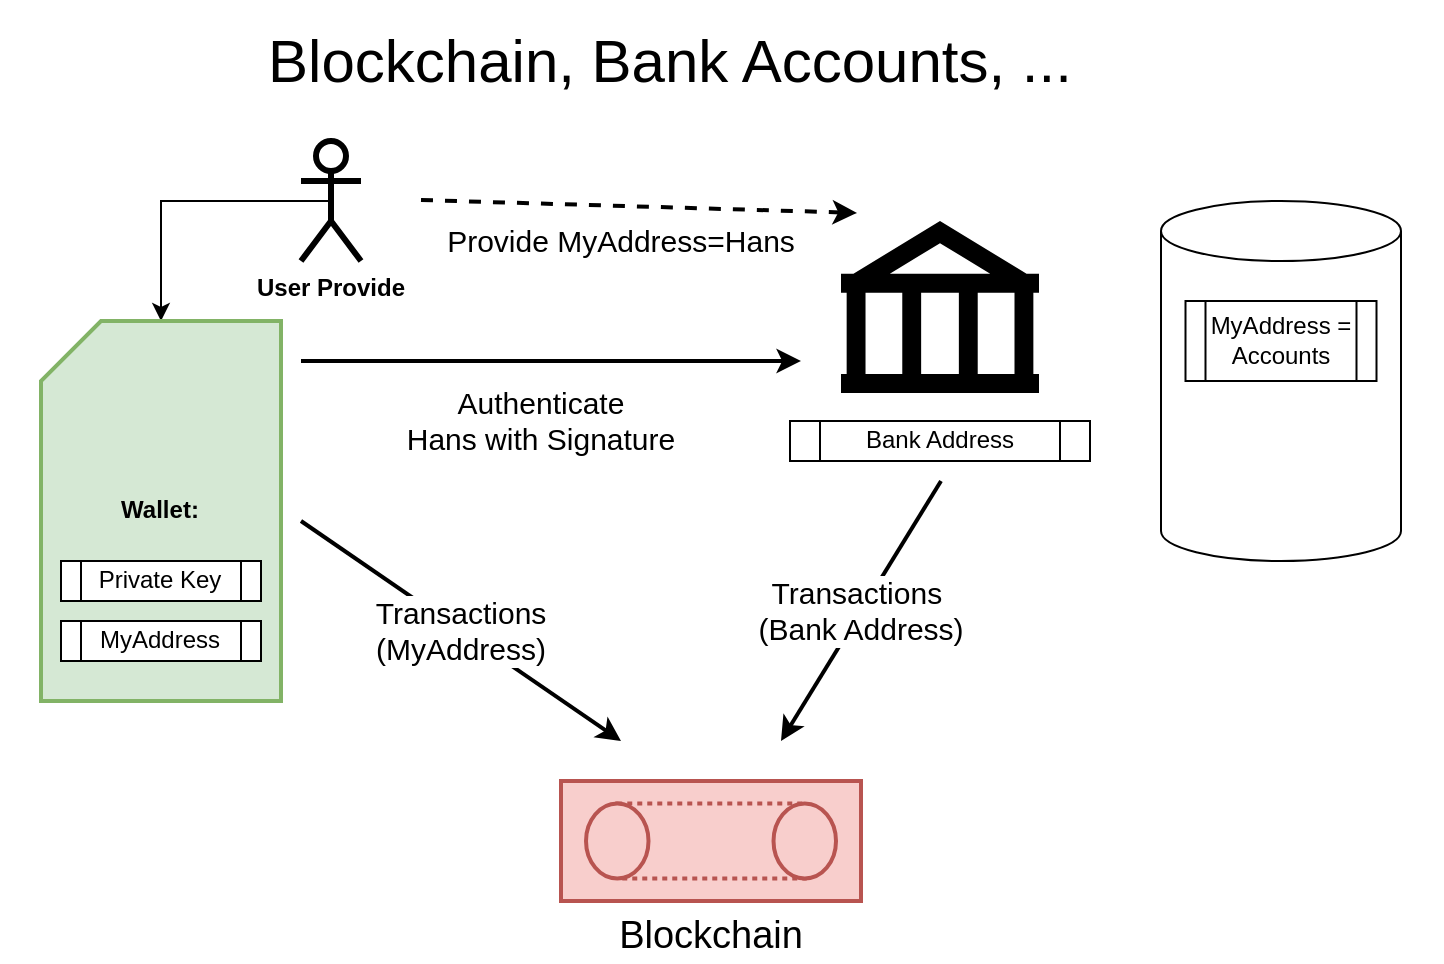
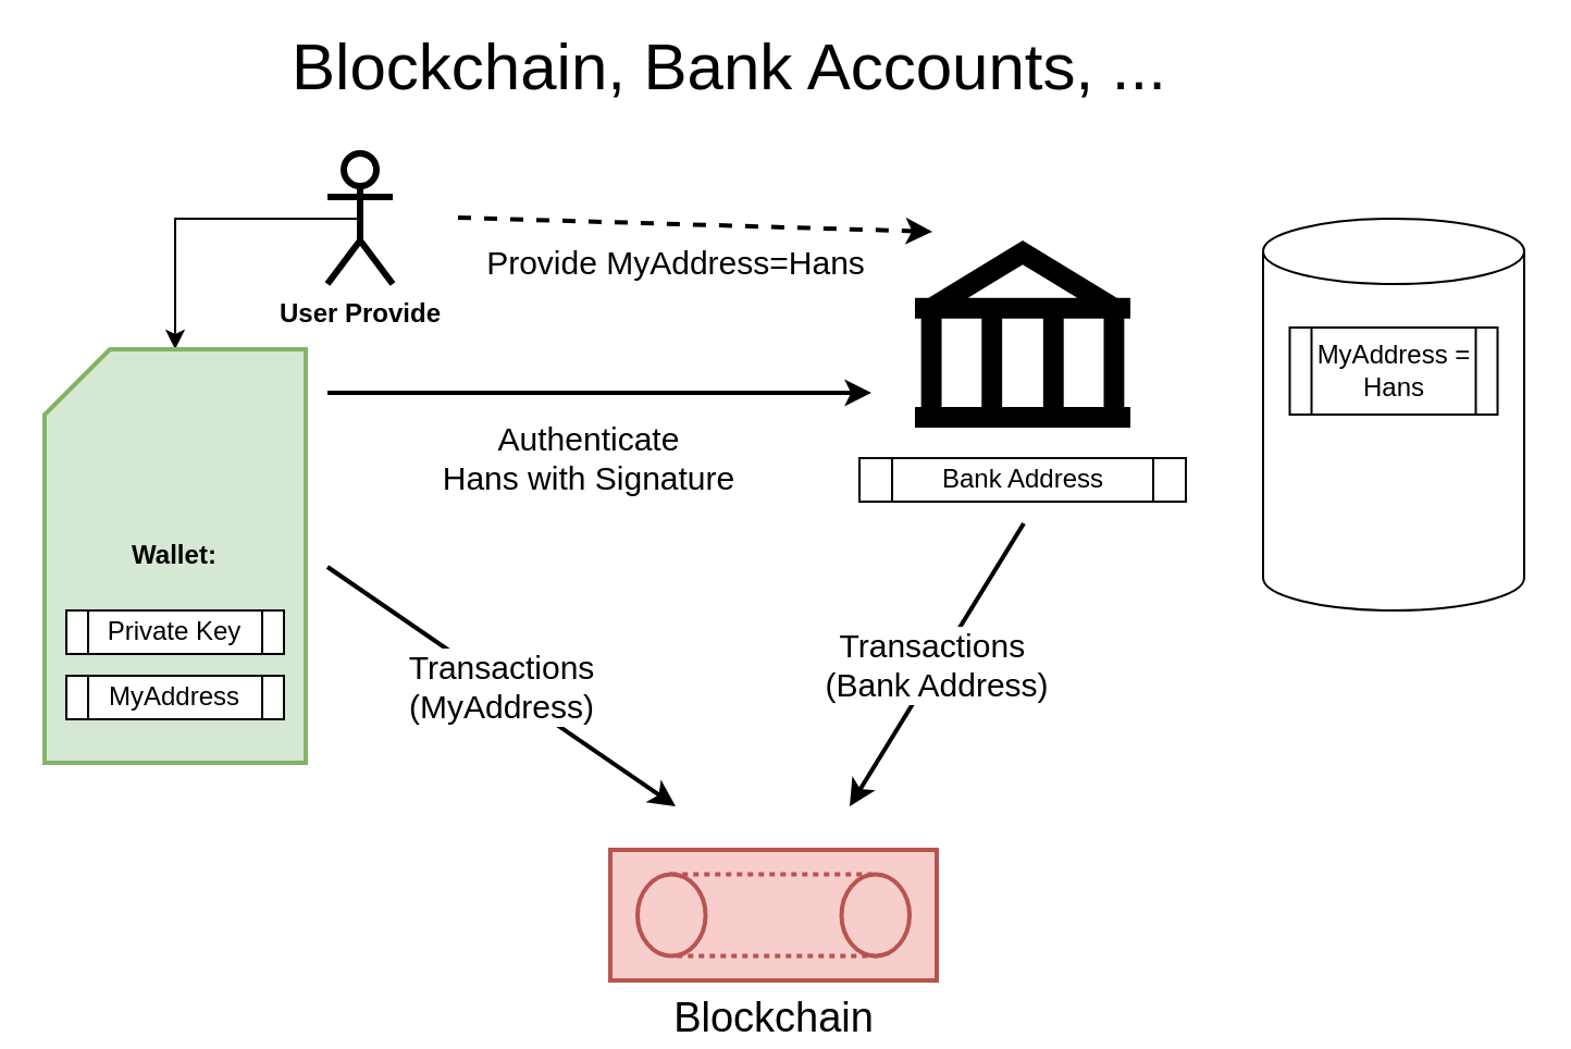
  <mxCell id="0" />
  <mxCell id="1" parent="0" />
  <mxCell id="2" value="" style="shape=cylinder3;whiteSpace=wrap;html=1;boundedLbl=1;backgroundOutline=1;size=15;fontSize=19;verticalAlign=bottom;" vertex="1" parent="1"><mxGeometry x="580" y="100" width="120" height="180" as="geometry" /></mxCell>
  <mxCell id="3" value="" style="edgeStyle=orthogonalEdgeStyle;rounded=0;orthogonalLoop=1;jettySize=auto;html=1;fontSize=19;exitX=0.5;exitY=0.5;exitDx=0;exitDy=0;exitPerimeter=0;" edge="1" parent="1" source="4" target="5"><mxGeometry relative="1" as="geometry" /></mxCell>
  <mxCell id="4" value="User Provide" style="shape=umlActor;verticalLabelPosition=bottom;verticalAlign=top;html=1;outlineConnect=0;strokeWidth=3;fontStyle=1" vertex="1" parent="1"><mxGeometry x="150" y="70" width="30" height="60" as="geometry" /></mxCell>
  <mxCell id="5" value="Wallet:&lt;br&gt;" style="shape=card;whiteSpace=wrap;html=1;verticalAlign=middle;fontStyle=1;strokeWidth=2;fillColor=#d5e8d4;strokeColor=#82b366;" vertex="1" parent="1"><mxGeometry x="20" y="160" width="120" height="190" as="geometry" /></mxCell>
  <mxCell id="6" value="MyAddress" style="shape=process;whiteSpace=wrap;html=1;backgroundOutline=1;" vertex="1" parent="1"><mxGeometry x="30" y="310" width="100" height="20" as="geometry" /></mxCell>
  <mxCell id="7" value="Private Key" style="shape=process;whiteSpace=wrap;html=1;backgroundOutline=1;" vertex="1" parent="1"><mxGeometry x="30" y="280" width="100" height="20" as="geometry" /></mxCell>
  <mxCell id="8" value="" style="shape=mxgraph.signs.travel.bank;html=1;pointerEvents=1;fillColor=#000000;strokeColor=none;verticalLabelPosition=bottom;verticalAlign=top;align=center;" vertex="1" parent="1"><mxGeometry x="420" y="110" width="99" height="86" as="geometry" /></mxCell>
  <mxCell id="9" value="Blockchain" style="verticalLabelPosition=bottom;outlineConnect=0;align=center;dashed=0;html=1;verticalAlign=top;shape=mxgraph.pid.misc.conveyor_(chain,_closed);fontSize=19;fillColor=#f8cecc;strokeColor=#b85450;strokeWidth=2;" vertex="1" parent="1"><mxGeometry x="280" y="390" width="150" height="60" as="geometry" /></mxCell>
- <mxCell id="10" value="MyAddress = Accounts" style="shape=process;whiteSpace=wrap;html=1;backgroundOutline=1;" vertex="1" parent="1"><mxGeometry x="592.25" y="150" width="95.5" height="40" as="geometry" /></mxCell>
+ <mxCell id="10" value="MyAddress = Hans" style="shape=process;whiteSpace=wrap;html=1;backgroundOutline=1;" vertex="1" parent="1"><mxGeometry x="592.25" y="150" width="95.5" height="40" as="geometry" /></mxCell>
  <mxCell id="11" value="Authenticate&lt;br style=&quot;font-size: 15px&quot;&gt;Hans with Signature" style="endArrow=classic;html=1;fontSize=15;strokeWidth=2;" edge="1" parent="1"><mxGeometry x="-0.04" y="-30" width="50" height="50" relative="1" as="geometry"><mxPoint x="150" y="180" as="sourcePoint" /><mxPoint x="400" y="180" as="targetPoint" /><mxPoint as="offset" /></mxGeometry></mxCell>
  <mxCell id="12" value="Transactions&lt;br&gt;(MyAddress)" style="endArrow=classic;html=1;fontSize=15;strokeWidth=2;" edge="1" parent="1"><mxGeometry width="50" height="50" relative="1" as="geometry"><mxPoint x="150" y="260" as="sourcePoint" /><mxPoint x="310" y="370" as="targetPoint" /></mxGeometry></mxCell>
  <mxCell id="13" value="Transactions&amp;nbsp;&lt;br&gt;(Bank Address)" style="endArrow=classic;html=1;fontSize=15;strokeWidth=2;" edge="1" parent="1"><mxGeometry width="50" height="50" relative="1" as="geometry"><mxPoint x="470" y="240" as="sourcePoint" /><mxPoint x="390" y="370" as="targetPoint" /></mxGeometry></mxCell>
  <mxCell id="14" value="Bank Address" style="shape=process;whiteSpace=wrap;html=1;backgroundOutline=1;" vertex="1" parent="1"><mxGeometry x="394.5" y="210" width="150" height="20" as="geometry" /></mxCell>
  <mxCell id="15" value="Blockchain, Bank Accounts, ..." style="text;html=1;strokeColor=none;fillColor=none;align=center;verticalAlign=middle;whiteSpace=wrap;rounded=0;fontSize=30;" vertex="1" parent="1"><mxGeometry x="80" y="20" width="510" height="20" as="geometry" /></mxCell>
  <mxCell id="16" value="Provide MyAddress=Hans" style="endArrow=classic;html=1;fontSize=15;strokeWidth=2;entryX=0.081;entryY=-0.047;entryDx=0;entryDy=0;entryPerimeter=0;dashed=1;" edge="1" parent="1" target="8"><mxGeometry x="-0.078" y="-18" width="50" height="50" relative="1" as="geometry"><mxPoint x="210" y="99.5" as="sourcePoint" /><mxPoint x="460" y="99.5" as="targetPoint" /><mxPoint as="offset" /></mxGeometry></mxCell>
